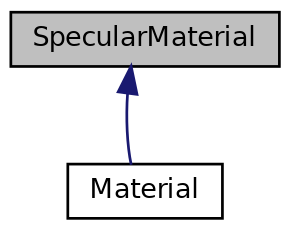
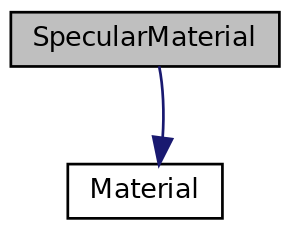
  digraph {
    node [color=black fontname=Helvetica fontsize=10 shape=record style=filled]
    n1 [fillcolor=grey75 fontcolor=black height=0.2 label=SpecularMaterial width=0.4]
    n2 [fillcolor=white height=0.2 label=Material width=0.4]
-   n1 -> n2 [color=midnightblue dir=back fontname=Helvetica fontsize=10 labelfontname=Helvetica labelfontsize=10 style=solid]
+   n2 -> n1 [color=midnightblue dir=back fontname=Helvetica fontsize=10 labelfontname=Helvetica labelfontsize=10 style=solid]
  }
